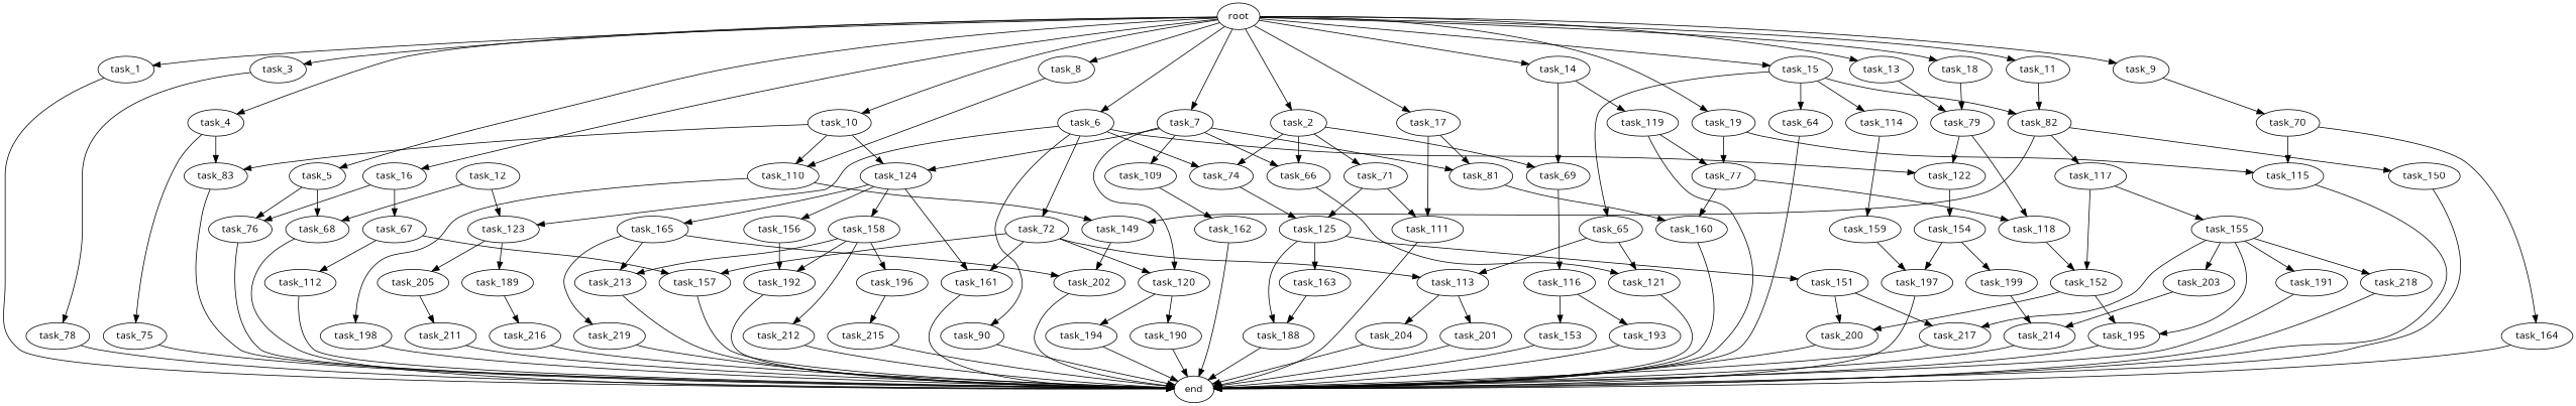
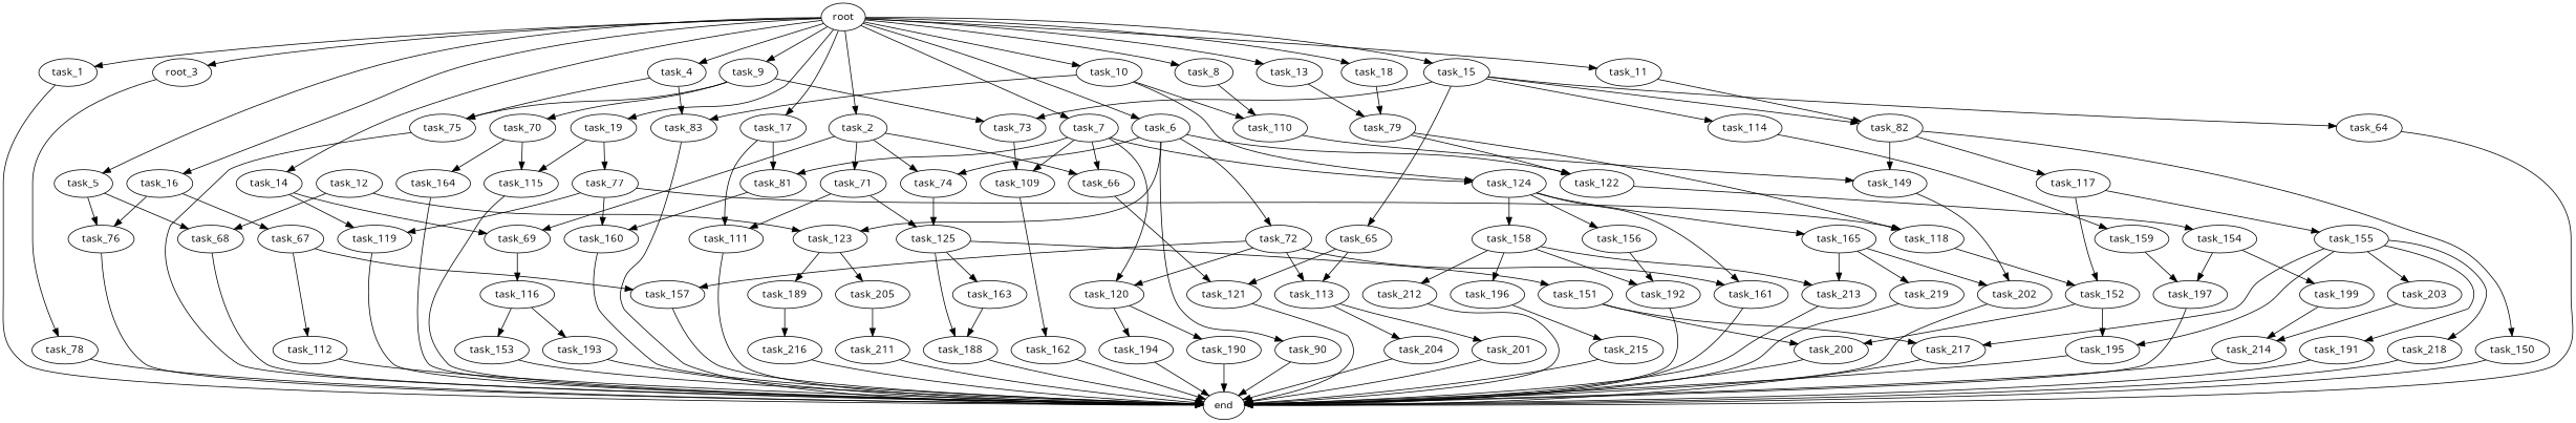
  digraph {
    fontname="Open Sans"
    node [fontname="Open Sans"]
    edge [fontname="Open Sans"]
    root
    task_1
    task_2
-   task_3
+   task_3 [label=root_3]
    task_4
    task_5
    task_6
    task_7
    task_8
    task_9
    task_10
    task_11
    task_13
    task_14
    task_15
    task_16
    task_17
    task_18
    task_19
    end
    task_66
    task_69
    task_71
    task_74
    task_78
    task_75
    task_83
    task_68
    task_76
    task_72
    n31 [label=task_90]
    task_122
    task_123
    task_81
    task_109
    task_120
    task_124
    task_110
    task_70
+   task_73
    task_82
    task_12
    task_79
    task_119
    task_64
    task_65
    task_114
    task_67
    task_111
    task_77
    task_115
    task_121
    task_116
    task_125
    task_113
    task_157
    task_161
    task_154
    task_189
    task_205
    task_160
    task_162
    task_190
    task_194
    task_156
    task_158
    task_165
    task_149
-   task_198
    task_164
    task_117
    task_150
    task_118
    task_159
    task_112
    task_201
    task_204
    task_153
    task_193
    task_151
    task_163
    task_188
    task_152
    task_155
    task_202
    task_197
    task_200
    task_195
    task_217
    task_191
    task_203
    task_218
    task_199
    task_216
    task_211
    task_192
    task_196
    task_212
    task_213
    task_219
    task_214
    task_215
    root -> task_1
    root -> task_2
    root -> task_3
    root -> task_4
    root -> task_5
    root -> task_6
    root -> task_7
    root -> task_8
    root -> task_9
    root -> task_10
    root -> task_11
    root -> task_13
    root -> task_14
    root -> task_15
    root -> task_16
    root -> task_17
    root -> task_18
    root -> task_19
    task_1 -> end
    task_2 -> task_66
    task_2 -> task_69
    task_2 -> task_71
    task_2 -> task_74
    task_3 -> task_78
    task_4 -> task_75
    task_4 -> task_83
    task_5 -> task_68
    task_5 -> task_76
    task_6 -> task_74
    task_6 -> task_72
    task_6 -> n31
    task_6 -> task_122
    task_6 -> task_123
    task_7 -> task_66
    task_7 -> task_81
    task_7 -> task_109
    task_7 -> task_120
    task_7 -> task_124
    task_8 -> task_110
+   task_9 -> task_75
    task_9 -> task_70
+   task_9 -> task_73
    task_10 -> task_83
    task_10 -> task_124
    task_10 -> task_110
    task_11 -> task_82
    task_13 -> task_79
    task_14 -> task_69
    task_14 -> task_119
+   task_15 -> task_73
    task_15 -> task_82
    task_15 -> task_64
    task_15 -> task_65
    task_15 -> task_114
    task_16 -> task_76
    task_16 -> task_67
    task_17 -> task_81
    task_17 -> task_111
    task_18 -> task_79
    task_19 -> task_77
    task_19 -> task_115
    task_66 -> task_121
    task_69 -> task_116
    task_71 -> task_111
    task_71 -> task_125
    task_74 -> task_125
    task_78 -> end
    task_75 -> end
    task_83 -> end
    task_68 -> end
    task_76 -> end
    task_72 -> task_120
    task_72 -> task_113
    task_72 -> task_157
    task_72 -> task_161
    n31 -> end
    task_122 -> task_154
    task_123 -> task_189
    task_123 -> task_205
    task_81 -> task_160
    task_109 -> task_162
    task_120 -> task_190
    task_120 -> task_194
    task_124 -> task_161
    task_124 -> task_156
    task_124 -> task_158
    task_124 -> task_165
    task_110 -> task_149
-   task_110 -> task_198
    task_70 -> task_115
    task_70 -> task_164
+   task_73 -> task_109
    task_82 -> task_149
    task_82 -> task_117
    task_82 -> task_150
    task_12 -> task_68
    task_12 -> task_123
    task_79 -> task_122
    task_79 -> task_118
    task_119 -> end
    task_64 -> end
    task_65 -> task_121
    task_65 -> task_113
    task_114 -> task_159
    task_67 -> task_157
    task_67 -> task_112
    task_111 -> end
-   task_119 -> task_77
+   task_77 -> task_119
    task_77 -> task_160
    task_77 -> task_118
    task_115 -> end
    task_121 -> end
    task_116 -> task_153
    task_116 -> task_193
    task_125 -> task_151
    task_125 -> task_163
    task_125 -> task_188
    task_113 -> task_201
    task_113 -> task_204
    task_157 -> end
    task_161 -> end
    task_154 -> task_197
    task_154 -> task_199
    task_189 -> task_216
    task_205 -> task_211
    task_160 -> end
    task_162 -> end
    task_190 -> end
    task_194 -> end
    task_156 -> task_192
    task_158 -> task_192
    task_158 -> task_196
    task_158 -> task_212
    task_158 -> task_213
    task_165 -> task_202
    task_165 -> task_213
    task_165 -> task_219
    task_149 -> task_202
-   task_198 -> end
    task_164 -> end
    task_117 -> task_152
    task_117 -> task_155
    task_150 -> end
    task_118 -> task_152
    task_159 -> task_197
    task_112 -> end
    task_201 -> end
    task_204 -> end
    task_153 -> end
    task_193 -> end
    task_151 -> task_200
    task_151 -> task_217
    task_163 -> task_188
    task_188 -> end
    task_152 -> task_200
    task_152 -> task_195
    task_155 -> task_195
    task_155 -> task_217
    task_155 -> task_191
    task_155 -> task_203
    task_155 -> task_218
    task_202 -> end
    task_197 -> end
    task_200 -> end
    task_195 -> end
    task_217 -> end
    task_191 -> end
    task_203 -> task_214
    task_218 -> end
    task_199 -> task_214
    task_216 -> end
    task_211 -> end
    task_192 -> end
    task_196 -> task_215
    task_212 -> end
    task_213 -> end
    task_219 -> end
    task_214 -> end
    task_215 -> end
  }
